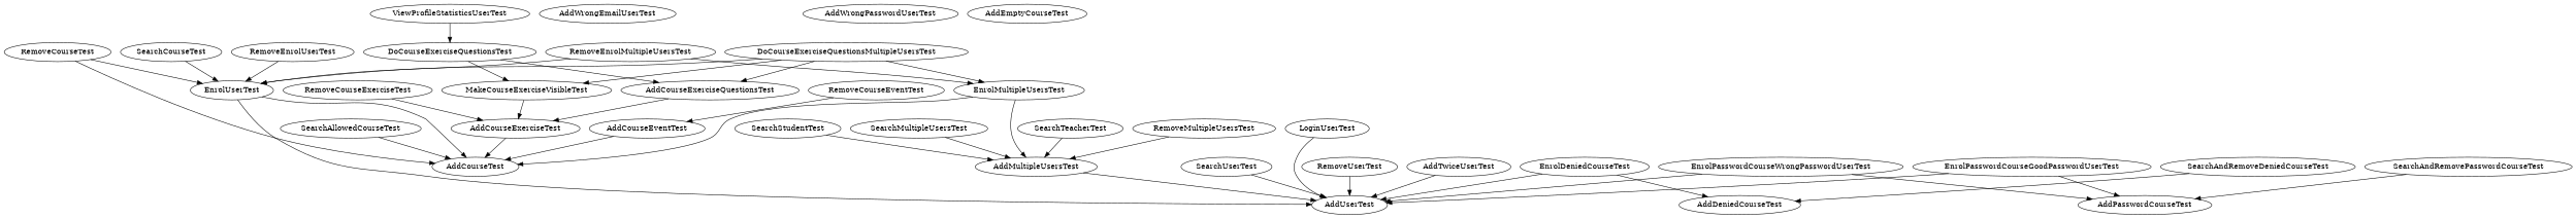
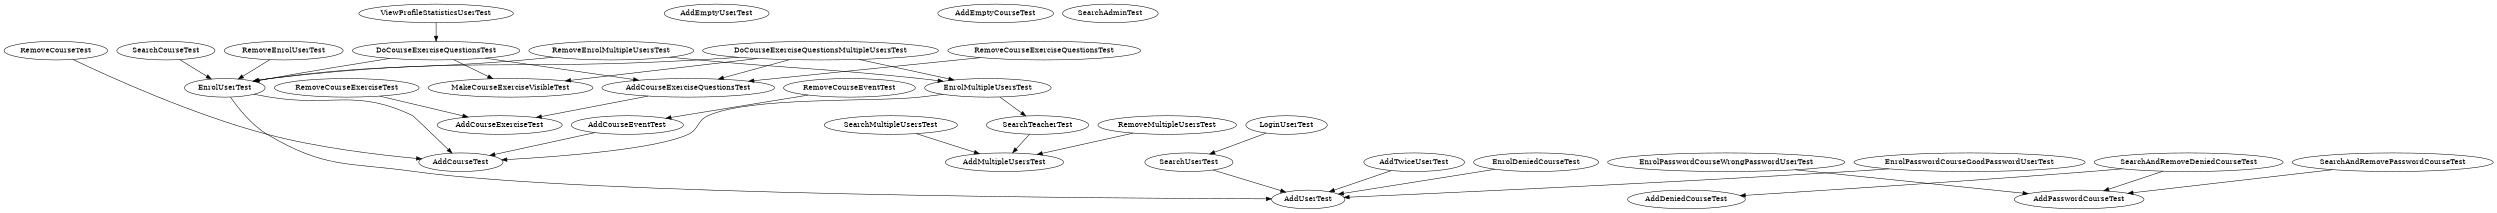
  digraph {
    RemoveEnrolMultipleUsersTest
    EnrolUserTest
    EnrolMultipleUsersTest
    AddCourseTest
    AddUserTest
    AddMultipleUsersTest
    AddCourseExerciseTest
    RemoveMultipleUsersTest
-   AddWrongEmailUserTest
    SearchUserTest
    LoginUserTest
    AddCourseEventTest
    ViewProfileStatisticsUserTest
    DoCourseExerciseQuestionsTest
    MakeCourseExerciseVisibleTest
    AddCourseExerciseQuestionsTest
+   AddEmptyUserTest
    EnrolDeniedCourseTest
    AddDeniedCourseTest
    SearchAndRemoveDeniedCourseTest
-   AddWrongPasswordUserTest
    SearchCourseTest
-   RemoveUserTest
    AddTwiceUserTest
    RemoveEnrolUserTest
    AddEmptyCourseTest
-   SearchStudentTest
    SearchMultipleUsersTest
    SearchTeacherTest
+   RemoveCourseExerciseQuestionsTest
    RemoveCourseExerciseTest
-   SearchAllowedCourseTest
+   SearchAdminTest
    RemoveCourseEventTest
    SearchAndRemovePasswordCourseTest
    AddPasswordCourseTest
    EnrolPasswordCourseWrongPasswordUserTest
    DoCourseExerciseQuestionsMultipleUsersTest
    EnrolPasswordCourseGoodPasswordUserTest
    RemoveCourseTest
    RemoveEnrolMultipleUsersTest -> EnrolUserTest
    RemoveEnrolMultipleUsersTest -> EnrolMultipleUsersTest
    EnrolUserTest -> AddCourseTest
    EnrolUserTest -> AddUserTest
    EnrolMultipleUsersTest -> AddCourseTest
-   EnrolMultipleUsersTest -> AddMultipleUsersTest
-   AddMultipleUsersTest -> AddUserTest
-   AddCourseExerciseTest -> AddCourseTest
+   EnrolMultipleUsersTest -> SearchTeacherTest
    RemoveMultipleUsersTest -> AddMultipleUsersTest
    SearchUserTest -> AddUserTest
-   LoginUserTest -> AddUserTest
+   LoginUserTest -> SearchUserTest
    AddCourseEventTest -> AddCourseTest
    ViewProfileStatisticsUserTest -> DoCourseExerciseQuestionsTest
-   RemoveCourseTest -> EnrolUserTest
+   DoCourseExerciseQuestionsTest -> EnrolUserTest
    DoCourseExerciseQuestionsTest -> MakeCourseExerciseVisibleTest
    DoCourseExerciseQuestionsTest -> AddCourseExerciseQuestionsTest
-   MakeCourseExerciseVisibleTest -> AddCourseExerciseTest
    AddCourseExerciseQuestionsTest -> AddCourseExerciseTest
    EnrolDeniedCourseTest -> AddUserTest
-   EnrolDeniedCourseTest -> AddDeniedCourseTest
    SearchAndRemoveDeniedCourseTest -> AddDeniedCourseTest
    SearchCourseTest -> EnrolUserTest
-   RemoveUserTest -> AddUserTest
    AddTwiceUserTest -> AddUserTest
    RemoveEnrolUserTest -> EnrolUserTest
-   SearchStudentTest -> AddMultipleUsersTest
    SearchMultipleUsersTest -> AddMultipleUsersTest
    SearchTeacherTest -> AddMultipleUsersTest
+   RemoveCourseExerciseQuestionsTest -> AddCourseExerciseQuestionsTest
    RemoveCourseExerciseTest -> AddCourseExerciseTest
-   SearchAllowedCourseTest -> AddCourseTest
    RemoveCourseEventTest -> AddCourseEventTest
    SearchAndRemovePasswordCourseTest -> AddPasswordCourseTest
-   EnrolPasswordCourseWrongPasswordUserTest -> AddUserTest
    EnrolPasswordCourseWrongPasswordUserTest -> AddPasswordCourseTest
    DoCourseExerciseQuestionsMultipleUsersTest -> EnrolUserTest
    DoCourseExerciseQuestionsMultipleUsersTest -> EnrolMultipleUsersTest
    DoCourseExerciseQuestionsMultipleUsersTest -> MakeCourseExerciseVisibleTest
    DoCourseExerciseQuestionsMultipleUsersTest -> AddCourseExerciseQuestionsTest
    EnrolPasswordCourseGoodPasswordUserTest -> AddUserTest
-   EnrolPasswordCourseGoodPasswordUserTest -> AddPasswordCourseTest
+   SearchAndRemoveDeniedCourseTest -> AddPasswordCourseTest
    RemoveCourseTest -> AddCourseTest
  }
